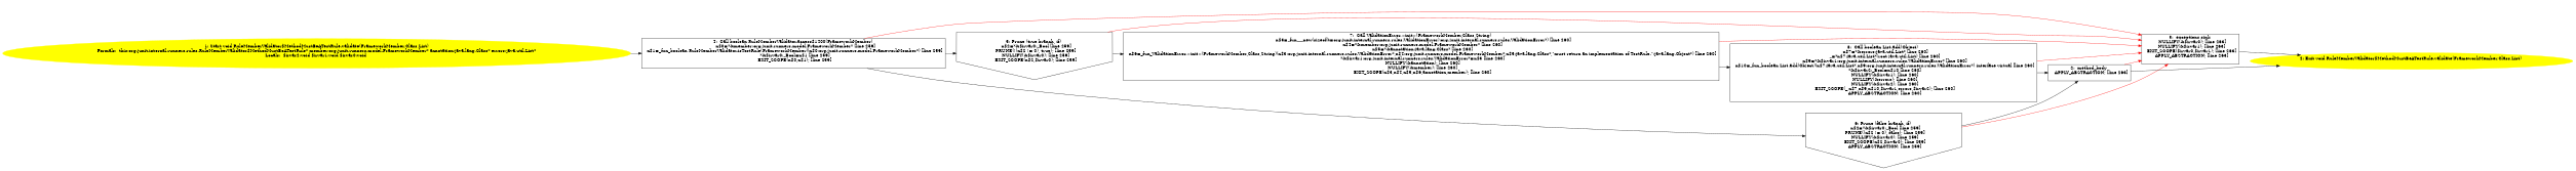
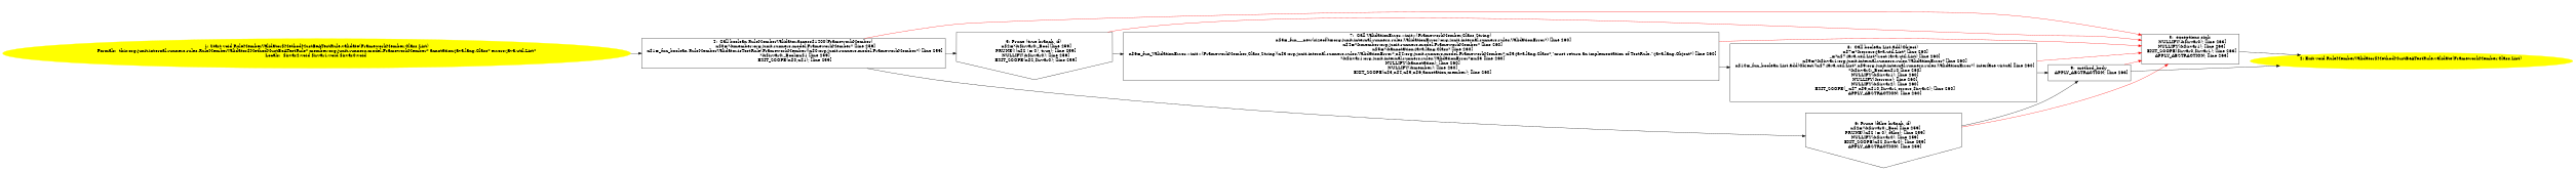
  digraph {
    rankdir=LR
    node [shape=box]
    n1 [color=yellow label="1: Start void RuleMemberValidator$MethodMustBeATestRule.validate(FrameworkMember,Class,List)\nFormals:  this:org.junit.internal.runners.rules.RuleMemberValidator$MethodMustBeATestRule* member:org.junit.runners.model.FrameworkMember* annotation:java.lang.Class* errors:java.util.List*\nLocals:  $irvar2:void $irvar1:void $irvar0:void \n  " style=filled shape=""]
    n2 [label="4:  Call boolean RuleMemberValidator.access$1400(FrameworkMember) \n   n$0=*&member:org.junit.runners.model.FrameworkMember* [line 259]\n  n$1=_fun_boolean RuleMemberValidator.isTestRule(FrameworkMember)(n$0:org.junit.runners.model.FrameworkMember*) [line 259]\n  *&$irvar0:_Bool=n$1 [line 259]\n  EXIT_SCOPE(n$0,n$1); [line 259]\n "]
    n3 [label="3:  exceptions sink \n   NULLIFY(&$irvar0); [line 263]\n  NULLIFY(&$irvar1); [line 263]\n  EXIT_SCOPE($irvar0,$irvar1); [line 263]\n  APPLY_ABSTRACTION; [line 263]\n "]
    n4 [label="5: Prune (true branch, if) \n   n$2=*&$irvar0:_Bool [line 259]\n  PRUNE(!(n$2 != 0), true); [line 259]\n  NULLIFY(&$irvar0); [line 259]\n  EXIT_SCOPE(n$2,$irvar0); [line 259]\n " shape=invhouse]
    n5 [label="6: Prune (false branch, if) \n   n$2=*&$irvar0:_Bool [line 259]\n  PRUNE((n$2 != 0), false); [line 259]\n  NULLIFY(&$irvar0); [line 259]\n  EXIT_SCOPE(n$2,$irvar0); [line 259]\n  APPLY_ABSTRACTION; [line 259]\n " shape=invhouse]
    n6 [color=yellow label="2: Exit void RuleMemberValidator$MethodMustBeATestRule.validate(FrameworkMember,Class,List) \n  " style=filled shape=""]
    n7 [label="7:  Call ValidationError.<init>(FrameworkMember,Class,String) \n   n$3=_fun___new(sizeof(t=org.junit.internal.runners.rules.ValidationError):org.junit.internal.runners.rules.ValidationError*) [line 260]\n  n$4=*&member:org.junit.runners.model.FrameworkMember* [line 260]\n  n$5=*&annotation:java.lang.Class* [line 260]\n  n$6=_fun_ValidationError.<init>(FrameworkMember,Class,String)(n$3:org.junit.internal.runners.rules.ValidationError*,n$4:org.junit.runners.model.FrameworkMember*,n$5:java.lang.Class*,\"must return an implementation of TestRule.\":java.lang.Object*) [line 260]\n  *&$irvar1:org.junit.internal.runners.rules.ValidationError*=n$3 [line 260]\n  NULLIFY(&annotation); [line 260]\n  NULLIFY(&member); [line 260]\n  EXIT_SCOPE(n$3,n$4,n$5,n$6,annotation,member); [line 260]\n "]
-   n8 [label="2:  method_body \n   APPLY_ABSTRACTION; [line 263]\n "]
+   n8 [label="9:  method_body \n   APPLY_ABSTRACTION; [line 263]\n "]
    n9 [label="8:  Call boolean List.add(Object) \n   n$7=*&errors:java.util.List* [line 260]\n  _=*n$7:java.util.List*(root java.util.List) [line 260]\n  n$9=*&$irvar1:org.junit.internal.runners.rules.ValidationError* [line 260]\n  n$10=_fun_boolean List.add(Object)(n$7:java.util.List*,n$9:org.junit.internal.runners.rules.ValidationError*) interface virtual [line 260]\n  *&$irvar2:_Bool=n$10 [line 260]\n  NULLIFY(&$irvar1); [line 260]\n  NULLIFY(&errors); [line 260]\n  NULLIFY(&$irvar2); [line 260]\n  EXIT_SCOPE(_,n$7,n$9,n$10,$irvar1,errors,$irvar2); [line 260]\n  APPLY_ABSTRACTION; [line 260]\n "]
    n1 -> n2
    n2 -> n3 [color=red]
    n2 -> n4
    n2 -> n5
    n3 -> n6
    n4 -> n3 [color=red]
    n4 -> n7
    n5 -> n3 [color=red]
    n5 -> n8
    n7 -> n3 [color=red]
    n7 -> n9
    n8 -> n3 [color=red]
    n8 -> n6
    n9 -> n3 [color=red]
    n9 -> n8
  }
